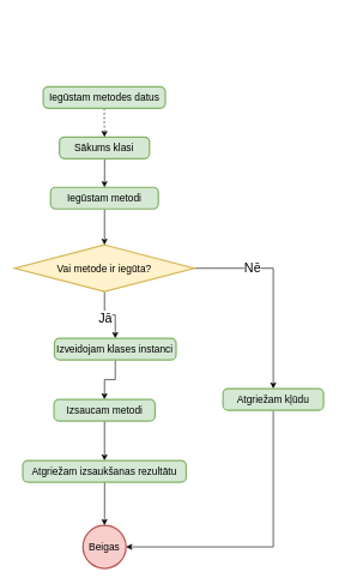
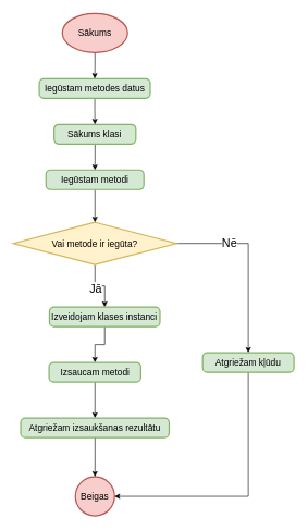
  <mxCell id="0" />
  <mxCell id="1" parent="0" />
+ <mxCell id="2" style="edgeStyle=orthogonalEdgeStyle;rounded=0;orthogonalLoop=1;jettySize=auto;html=1;entryX=0.5;entryY=0;entryDx=0;entryDy=0;exitX=0.5;exitY=1;exitDx=0;exitDy=0;exitPerimeter=0;" parent="1" source="3" target="23" edge="1"><mxGeometry relative="1" as="geometry"><mxPoint x="145" y="80" as="sourcePoint" /><mxPoint x="144.99" y="120" as="targetPoint" /></mxGeometry></mxCell>
+ <mxCell id="3" value="Sākums" style="strokeWidth=2;html=1;shape=mxgraph.flowchart.start_1;whiteSpace=wrap;fontSize=14;fillColor=#f8cecc;strokeColor=#b85450;" parent="1" vertex="1"><mxGeometry x="95" y="20" width="100" height="60" as="geometry" /></mxCell>
  <mxCell id="4" style="edgeStyle=orthogonalEdgeStyle;rounded=0;orthogonalLoop=1;jettySize=auto;html=1;exitX=1;exitY=0.5;exitDx=0;exitDy=0;exitPerimeter=0;entryX=0.5;entryY=0;entryDx=0;entryDy=0;" edge="1" parent="1" source="8" target="19"><mxGeometry relative="1" as="geometry"><mxPoint x="402.5" y="420" as="targetPoint" /><Array as="points"><mxPoint x="380" y="373" /></Array></mxGeometry></mxCell>
  <mxCell id="5" value="&lt;font style=&quot;font-size: 18px&quot;&gt;Nē&lt;/font&gt;" style="edgeLabel;html=1;align=center;verticalAlign=middle;resizable=0;points=[];" vertex="1" connectable="0" parent="4"><mxGeometry x="-0.069" y="1" relative="1" as="geometry"><mxPoint x="-31" y="-19" as="offset" /></mxGeometry></mxCell>
  <mxCell id="6" style="edgeStyle=orthogonalEdgeStyle;rounded=0;orthogonalLoop=1;jettySize=auto;html=1;entryX=0.5;entryY=0;entryDx=0;entryDy=0;" edge="1" parent="1" source="8" target="10"><mxGeometry relative="1" as="geometry" /></mxCell>
  <mxCell id="7" value="&lt;font style=&quot;font-size: 18px&quot;&gt;Jā&lt;/font&gt;" style="edgeLabel;html=1;align=center;verticalAlign=middle;resizable=0;points=[];" vertex="1" connectable="0" parent="6"><mxGeometry x="-0.307" y="-2" relative="1" as="geometry"><mxPoint x="2" y="8" as="offset" /></mxGeometry></mxCell>
  <mxCell id="8" value="Vai metode ir iegūta?" style="strokeWidth=2;html=1;shape=mxgraph.flowchart.decision;whiteSpace=wrap;fontSize=14;fillColor=#fff2cc;strokeColor=#d6b656;" vertex="1" parent="1"><mxGeometry x="20" y="340" width="250" height="65" as="geometry" /></mxCell>
  <mxCell id="9" style="edgeStyle=orthogonalEdgeStyle;rounded=0;orthogonalLoop=1;jettySize=auto;html=1;entryX=0.5;entryY=0;entryDx=0;entryDy=0;" edge="1" parent="1" source="10" target="13"><mxGeometry relative="1" as="geometry"><mxPoint x="145" y="590" as="targetPoint" /></mxGeometry></mxCell>
  <mxCell id="10" value="Izveidojam klases instanci" style="rounded=1;whiteSpace=wrap;html=1;absoluteArcSize=1;arcSize=14;strokeWidth=2;fontSize=14;fillColor=#d5e8d4;strokeColor=#82b366;" vertex="1" parent="1"><mxGeometry x="75.3" y="470" width="169.37" height="30" as="geometry" /></mxCell>
  <mxCell id="11" value="Beigas" style="strokeWidth=2;html=1;shape=mxgraph.flowchart.start_2;whiteSpace=wrap;fontSize=14;fillColor=#f8cecc;strokeColor=#b85450;" vertex="1" parent="1"><mxGeometry x="115.01" y="730" width="60" height="60" as="geometry" /></mxCell>
  <mxCell id="12" style="edgeStyle=orthogonalEdgeStyle;rounded=0;orthogonalLoop=1;jettySize=auto;html=1;entryX=0.5;entryY=0;entryDx=0;entryDy=0;" edge="1" parent="1" source="13" target="17"><mxGeometry relative="1" as="geometry" /></mxCell>
  <mxCell id="13" value="Izsaucam metodi" style="rounded=1;whiteSpace=wrap;html=1;absoluteArcSize=1;arcSize=14;strokeWidth=2;fontSize=14;fillColor=#d5e8d4;strokeColor=#82b366;" vertex="1" parent="1"><mxGeometry x="74.69" y="555" width="140.63" height="30" as="geometry" /></mxCell>
  <mxCell id="14" style="edgeStyle=orthogonalEdgeStyle;rounded=0;orthogonalLoop=1;jettySize=auto;html=1;entryX=0.5;entryY=0;entryDx=0;entryDy=0;entryPerimeter=0;" edge="1" parent="1" source="15" target="8"><mxGeometry relative="1" as="geometry"><mxPoint x="145" y="340" as="targetPoint" /></mxGeometry></mxCell>
  <mxCell id="15" value="Iegūstam metodi" style="rounded=1;whiteSpace=wrap;html=1;absoluteArcSize=1;arcSize=14;strokeWidth=2;fontSize=14;fillColor=#d5e8d4;strokeColor=#82b366;" vertex="1" parent="1"><mxGeometry x="69.99" y="260" width="150" height="30" as="geometry" /></mxCell>
  <mxCell id="16" style="edgeStyle=orthogonalEdgeStyle;rounded=0;orthogonalLoop=1;jettySize=auto;html=1;" edge="1" parent="1" source="17" target="11"><mxGeometry relative="1" as="geometry" /></mxCell>
  <mxCell id="17" value="Atgriežam izsaukšanas rezultātu" style="rounded=1;whiteSpace=wrap;html=1;absoluteArcSize=1;arcSize=14;strokeWidth=2;fontSize=14;fillColor=#d5e8d4;strokeColor=#82b366;" vertex="1" parent="1"><mxGeometry x="31.26" y="640" width="227.5" height="30" as="geometry" /></mxCell>
  <mxCell id="18" style="edgeStyle=orthogonalEdgeStyle;rounded=0;orthogonalLoop=1;jettySize=auto;html=1;entryX=1;entryY=0.5;entryDx=0;entryDy=0;entryPerimeter=0;exitX=0.5;exitY=1;exitDx=0;exitDy=0;" edge="1" parent="1" source="19" target="11"><mxGeometry relative="1" as="geometry" /></mxCell>
  <mxCell id="19" value="Atgriežam kļūdu" style="rounded=1;whiteSpace=wrap;html=1;absoluteArcSize=1;arcSize=14;strokeWidth=2;fontSize=14;fillColor=#d5e8d4;strokeColor=#82b366;" vertex="1" parent="1"><mxGeometry x="310" y="540" width="140" height="30" as="geometry" /></mxCell>
  <mxCell id="20" style="edgeStyle=orthogonalEdgeStyle;rounded=0;orthogonalLoop=1;jettySize=auto;html=1;entryX=0.5;entryY=0;entryDx=0;entryDy=0;" edge="1" parent="1" source="21" target="15"><mxGeometry relative="1" as="geometry" /></mxCell>
  <mxCell id="21" value="Sākums klasi" style="rounded=1;whiteSpace=wrap;html=1;absoluteArcSize=1;arcSize=14;strokeWidth=2;fontSize=14;fillColor=#d5e8d4;strokeColor=#82b366;" vertex="1" parent="1"><mxGeometry x="82.35" y="190" width="125.31" height="30" as="geometry" /></mxCell>
- <mxCell id="22" style="edgeStyle=orthogonalEdgeStyle;rounded=0;orthogonalLoop=1;jettySize=auto;html=1;entryX=0.5;entryY=0;entryDx=0;entryDy=0;dashed=1;" edge="1" parent="1" source="23" target="21"><mxGeometry relative="1" as="geometry" /></mxCell>
+ <mxCell id="22" style="edgeStyle=orthogonalEdgeStyle;rounded=0;orthogonalLoop=1;jettySize=auto;html=1;entryX=0.5;entryY=0;entryDx=0;entryDy=0;" edge="1" parent="1" source="23" target="21"><mxGeometry relative="1" as="geometry" /></mxCell>
  <mxCell id="23" value="Iegūstam metodes datus" style="rounded=1;whiteSpace=wrap;html=1;absoluteArcSize=1;arcSize=14;strokeWidth=2;fontSize=14;fillColor=#d5e8d4;strokeColor=#82b366;" vertex="1" parent="1"><mxGeometry x="59.66" y="120" width="170.01" height="30" as="geometry" /></mxCell>
